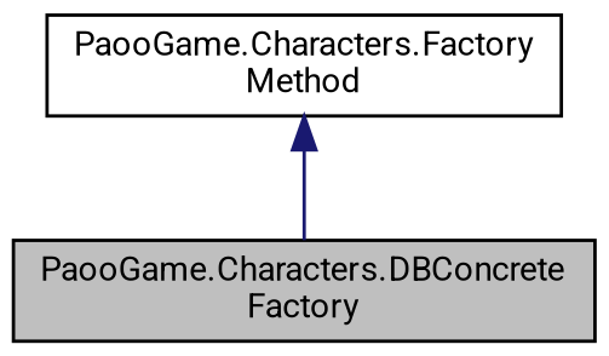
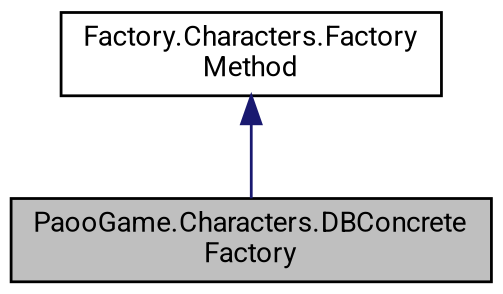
  digraph {
    fontname=Roboto
    node [color=black fontname=Roboto fontsize=10 shape=record style=filled]
    n1 [fillcolor=grey75 fontcolor=black height=0.2 label="PaooGame.Characters.DBConcrete\lFactory" width=0.4]
-   n2 [fillcolor=white height=0.2 label="PaooGame.Characters.Factory\lMethod" width=0.4]
+   n2 [fillcolor=white height=0.2 label="Factory.Characters.Factory\lMethod" width=0.4]
    n2 -> n1 [color=midnightblue dir=back fontname=Roboto fontsize=10 labelfontname=Helvetica labelfontsize=10 style=solid]
  }
